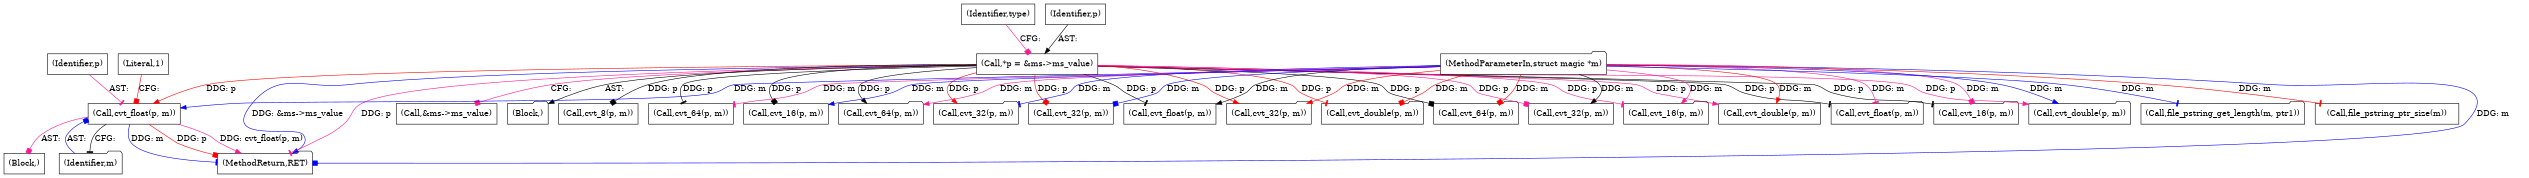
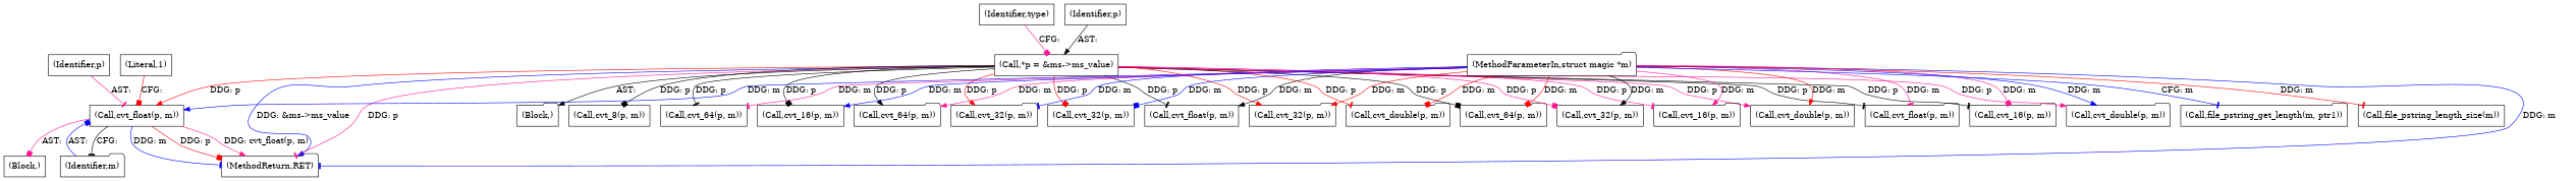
  digraph {
    node [shape=box]
    edge [arrowhead=normal color=deeppink]
    n1 [label="(Call,cvt_float(p, m))"]
    n2 [label="(MethodReturn,RET)" shape=folder]
    n3 [label="(Block,)"]
    n4 [label="(Identifier,m)" shape=folder]
    n5 [label="(Call,*p = &ms->ms_value)"]
    n6 [label="(Call,cvt_double(p, m))" shape=folder]
-   n7 [label="(Call,&ms->ms_value)"]
    n8 [label="(Call,cvt_float(p, m))"]
    n9 [label="(Call,cvt_64(p, m))" shape=folder]
    n10 [label="(Call,cvt_double(p, m))"]
    n11 [label="(Block,)" shape=folder]
    n12 [label="(Call,cvt_float(p, m))" shape=folder]
    n13 [label="(Call,cvt_16(p, m))" shape=folder]
    n14 [label="(Call,cvt_double(p, m))" shape=folder]
    n15 [label="(Call,cvt_16(p, m))" shape=folder]
    n16 [label="(Call,cvt_64(p, m))"]
    n17 [label="(Call,cvt_32(p, m))" shape=folder]
    n18 [label="(Call,cvt_32(p, m))"]
    n19 [label="(Call,cvt_8(p, m))"]
    n20 [label="(Call,cvt_32(p, m))" shape=folder]
    n21 [label="(Call,cvt_32(p, m))"]
    n22 [label="(Call,cvt_64(p, m))" shape=folder]
    n23 [label="(Call,cvt_16(p, m))"]
    n24 [label="(MethodParameterIn,struct magic *m)" shape=folder]
    n25 [label="(Call,file_pstring_get_length(m, ptr1))" shape=folder]
-   n26 [label="(Call,file_pstring_ptr_size(m))"]
+   n26 [label="(Call,file_pstring_length_size(m))"]
    n27 [label="(Literal,1)"]
    n28 [label="(Identifier,type)"]
    n29 [label="(Identifier,p)"]
    n30 [label="(Identifier,p)"]
    n1 -> n2 [arrowhead=tee color=blue label="DDG: m"]
    n1 -> n2 [arrowhead=box color=red label="DDG: p"]
    n1 -> n2 [label="DDG: cvt_float(p, m)"]
    n1 -> n3 [arrowhead=box label="AST: "]
    n1 -> n4 [arrowhead=tee color=black label="CFG: "]
    n4 -> n1 [arrowhead=box color=blue label="AST: "]
    n5 -> n1 [color=red label="DDG: p"]
    n5 -> n2 [color=blue label="DDG: &ms->ms_value"]
    n5 -> n2 [arrowhead=tee label="DDG: p"]
    n5 -> n6 [arrowhead=tee color=red label="DDG: p"]
-   n5 -> n7 [arrowhead=box label="CFG: "]
    n5 -> n8 [arrowhead=tee color=black label="DDG: p"]
    n5 -> n9 [arrowhead=box color=black label="DDG: p"]
    n5 -> n10 [label="DDG: p"]
    n5 -> n11 [color=black label="AST: "]
    n5 -> n12 [arrowhead=tee color=black label="DDG: p"]
    n5 -> n13 [arrowhead=tee color=black label="DDG: p"]
    n5 -> n14 [label="DDG: p"]
    n5 -> n15 [arrowhead=tee label="DDG: p"]
    n5 -> n16 [arrowhead=tee color=black label="DDG: p"]
    n5 -> n17 [color=red label="DDG: p"]
    n5 -> n18 [arrowhead=box color=red label="DDG: p"]
    n5 -> n19 [arrowhead=box color=black label="DDG: p"]
    n5 -> n20 [color=red label="DDG: p"]
    n5 -> n21 [arrowhead=box label="DDG: p"]
    n5 -> n22 [color=black label="DDG: p"]
    n5 -> n23 [arrowhead=box color=black label="DDG: p"]
    n24 -> n1 [color=blue label="DDG: m"]
-   n24 -> n2 [arrowhead=box color=blue label="DDG: m"]
+   n24 -> n2 [arrowhead=tee color=blue label="DDG: m"]
    n24 -> n6 [arrowhead=box color=red label="DDG: m"]
    n24 -> n8 [color=black label="DDG: m"]
    n24 -> n9 [arrowhead=box color=red label="DDG: m"]
    n24 -> n10 [color=red label="DDG: m"]
    n24 -> n12 [arrowhead=tee label="DDG: m"]
    n24 -> n13 [arrowhead=box label="DDG: m"]
    n24 -> n14 [color=blue label="DDG: m"]
    n24 -> n15 [label="DDG: m"]
    n24 -> n16 [arrowhead=tee label="DDG: m"]
    n24 -> n17 [color=red label="DDG: m"]
    n24 -> n18 [arrowhead=box color=blue label="DDG: m"]
    n24 -> n20 [arrowhead=tee color=blue label="DDG: m"]
    n24 -> n21 [color=black label="DDG: m"]
    n24 -> n22 [label="DDG: m"]
    n24 -> n23 [color=blue label="DDG: m"]
-   n24 -> n25 [arrowhead=tee color=blue label="DDG: m"]
+   n24 -> n25 [arrowhead=tee color=blue label="CFG: m"]
    n24 -> n26 [arrowhead=tee color=red label="DDG: m"]
    n27 -> n1 [arrowhead=box color=red label="CFG: "]
    n28 -> n5 [arrowhead=box label="CFG: "]
    n29 -> n5 [color=black label="AST: "]
    n30 -> n1 [arrowhead=tee label="AST: "]
  }
